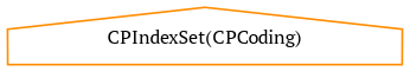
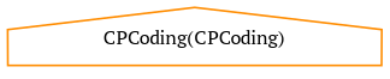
  digraph {
    rankdir=LR
    fontname="PT Serif"
-   n1 [color=darkorange fillcolor=white fontname="PT Serif" fontsize=10 height=0.2 label="CPIndexSet(CPCoding)" shape=house style=filled width=0.4]
+   n1 [color=darkorange fillcolor=white fontname="PT Serif" fontsize=10 height=0.2 label="CPCoding(CPCoding)" shape=house style=filled width=0.4]
  }
